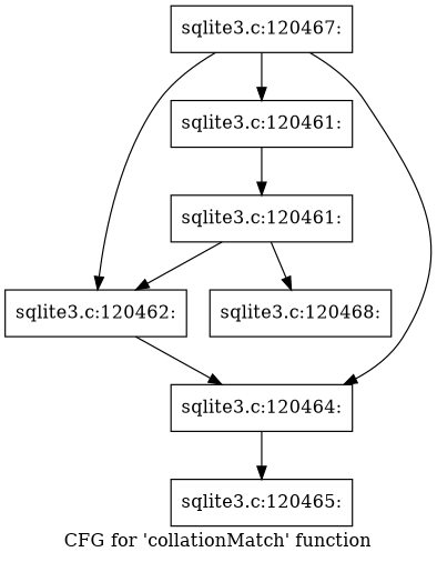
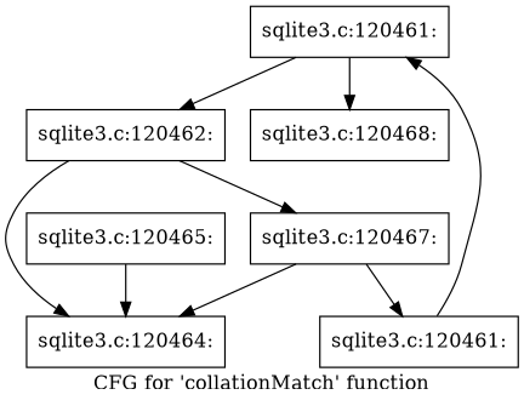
  digraph {
    label="CFG for 'collationMatch' function"
    node [shape=record]
    n1 [label="{sqlite3.c:120461:}"]
    n2 [label="{sqlite3.c:120462:}"]
    n3 [label="{sqlite3.c:120468:}"]
    n4 [label="{sqlite3.c:120464:}"]
    n5 [label="{sqlite3.c:120467:}"]
    n6 [label="{sqlite3.c:120465:}"]
    n7 [label="{sqlite3.c:120461:}"]
    n1 -> n2
    n1 -> n3
    n2 -> n4
-   n5 -> n2
-   n4 -> n6
+   n2 -> n5
+   n6 -> n4
    n5 -> n4
    n5 -> n7
    n7 -> n1
  }
